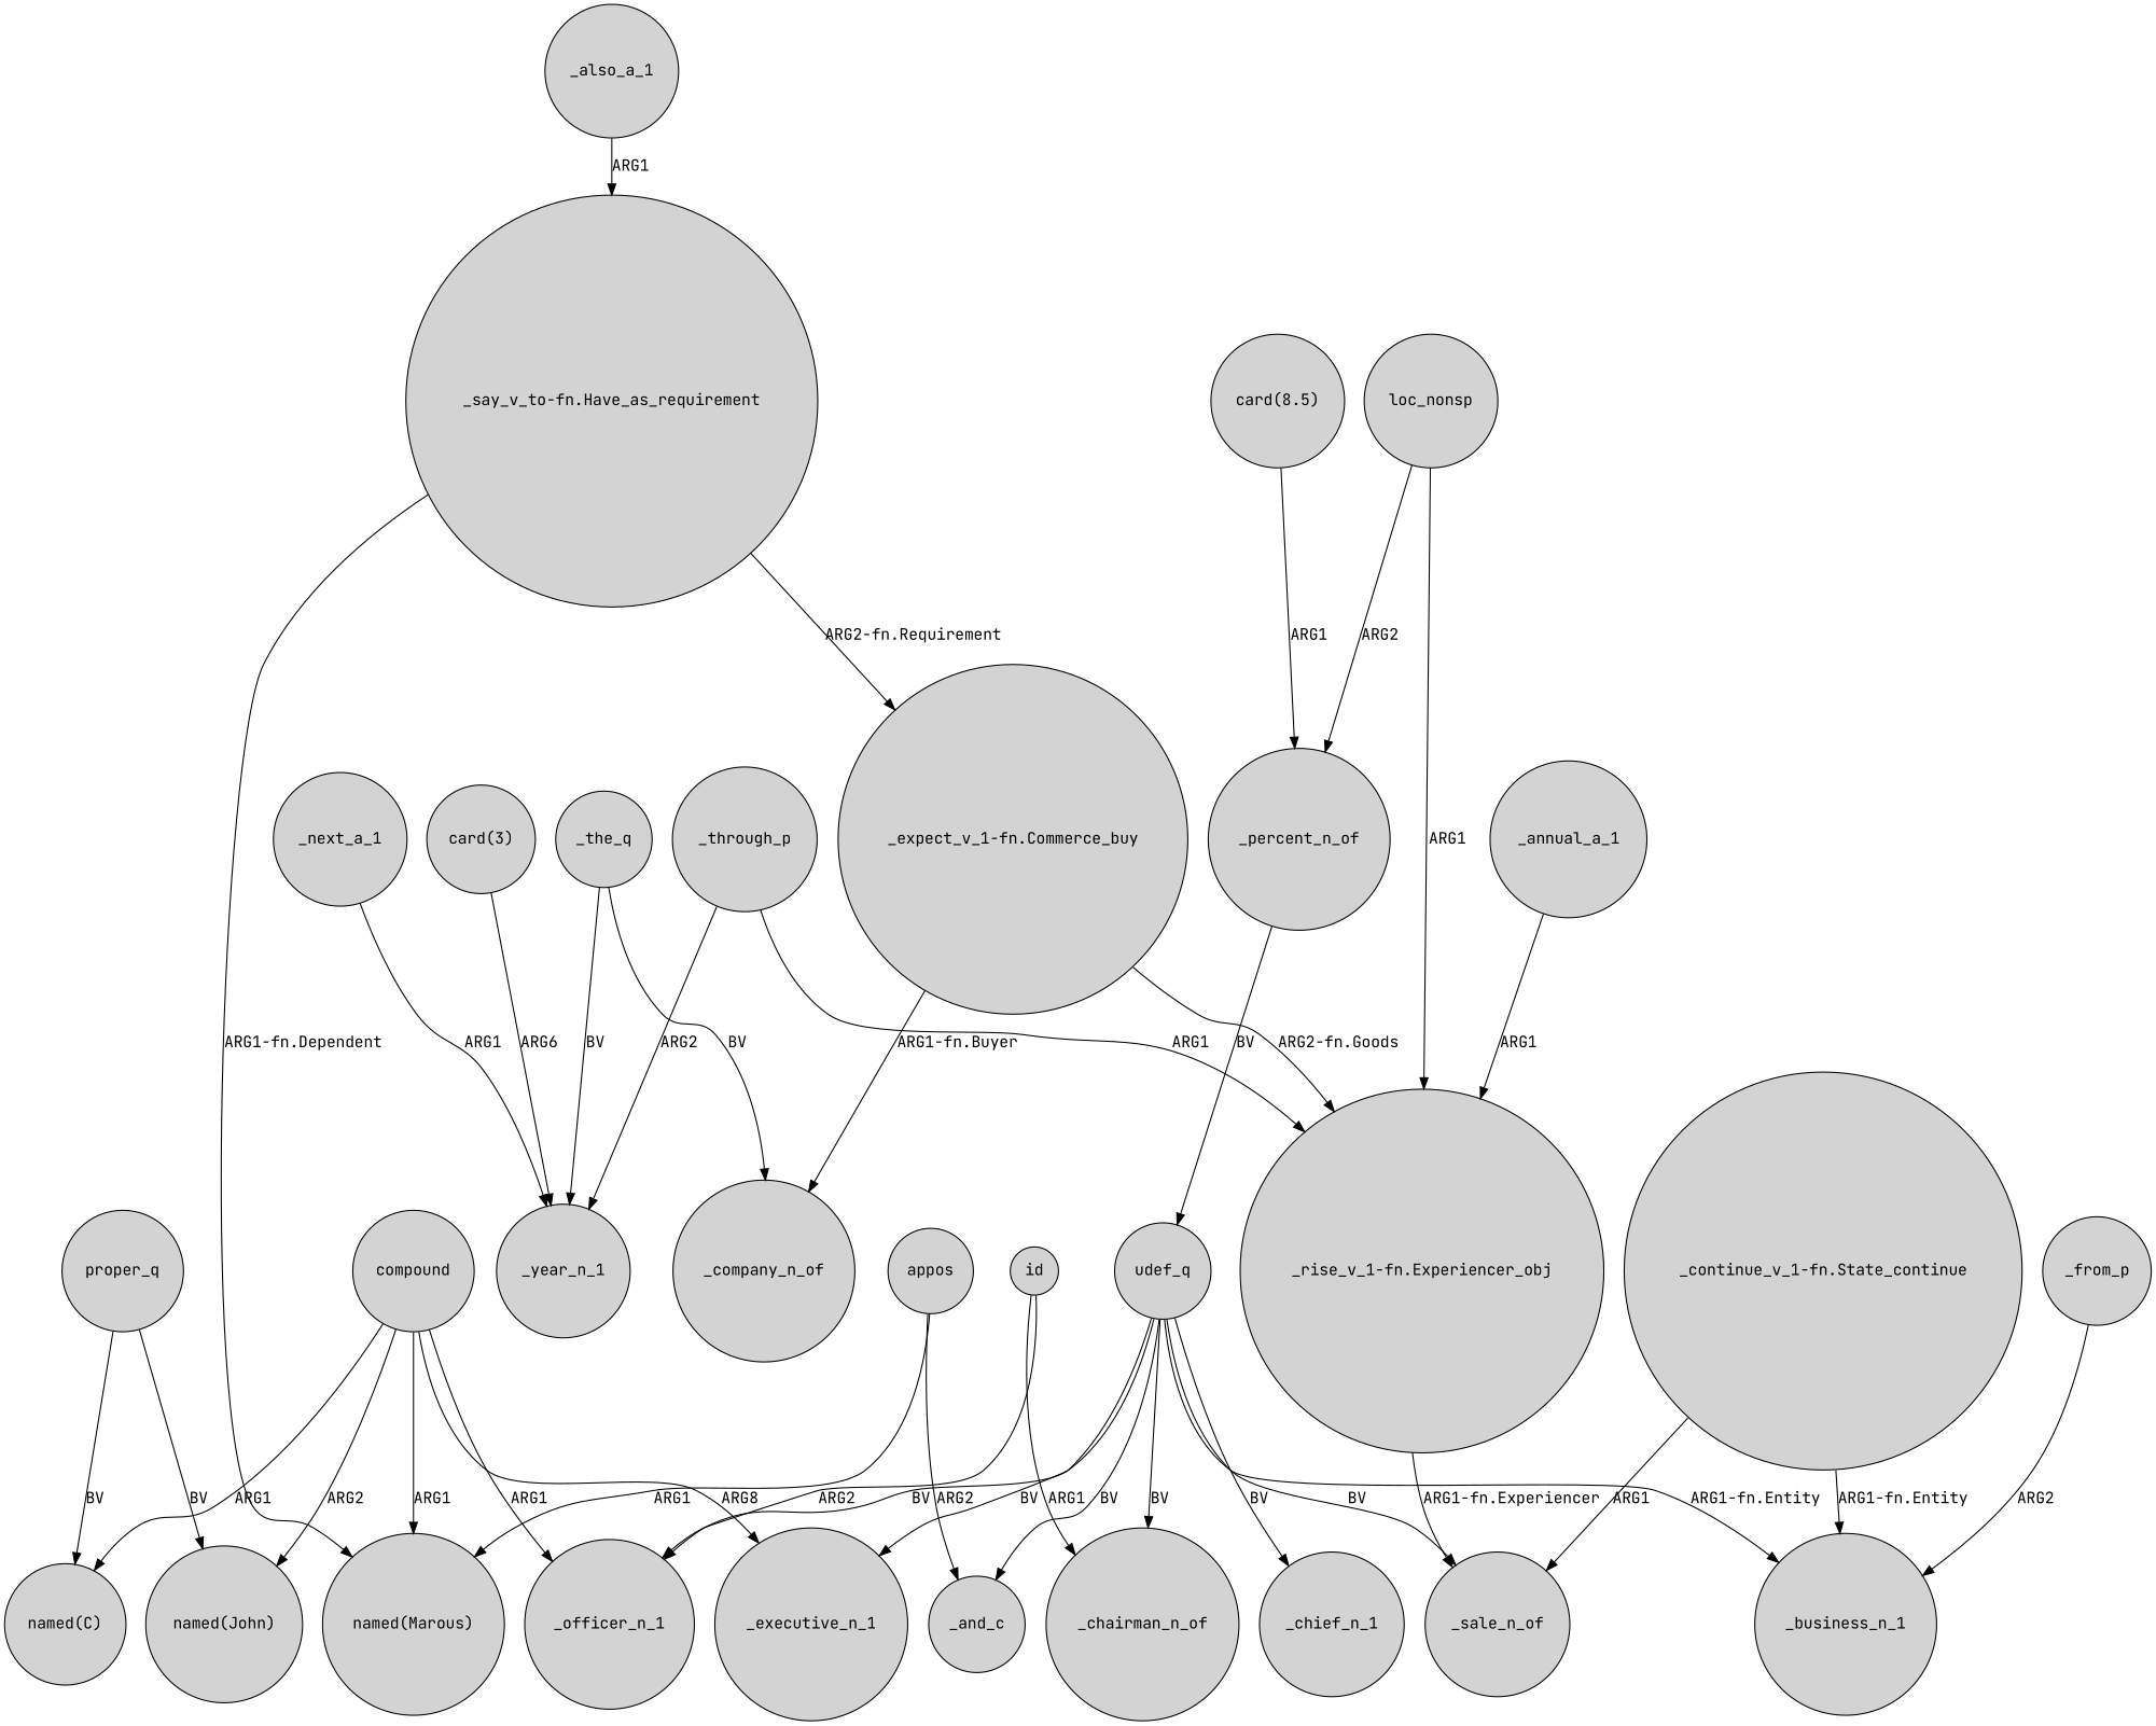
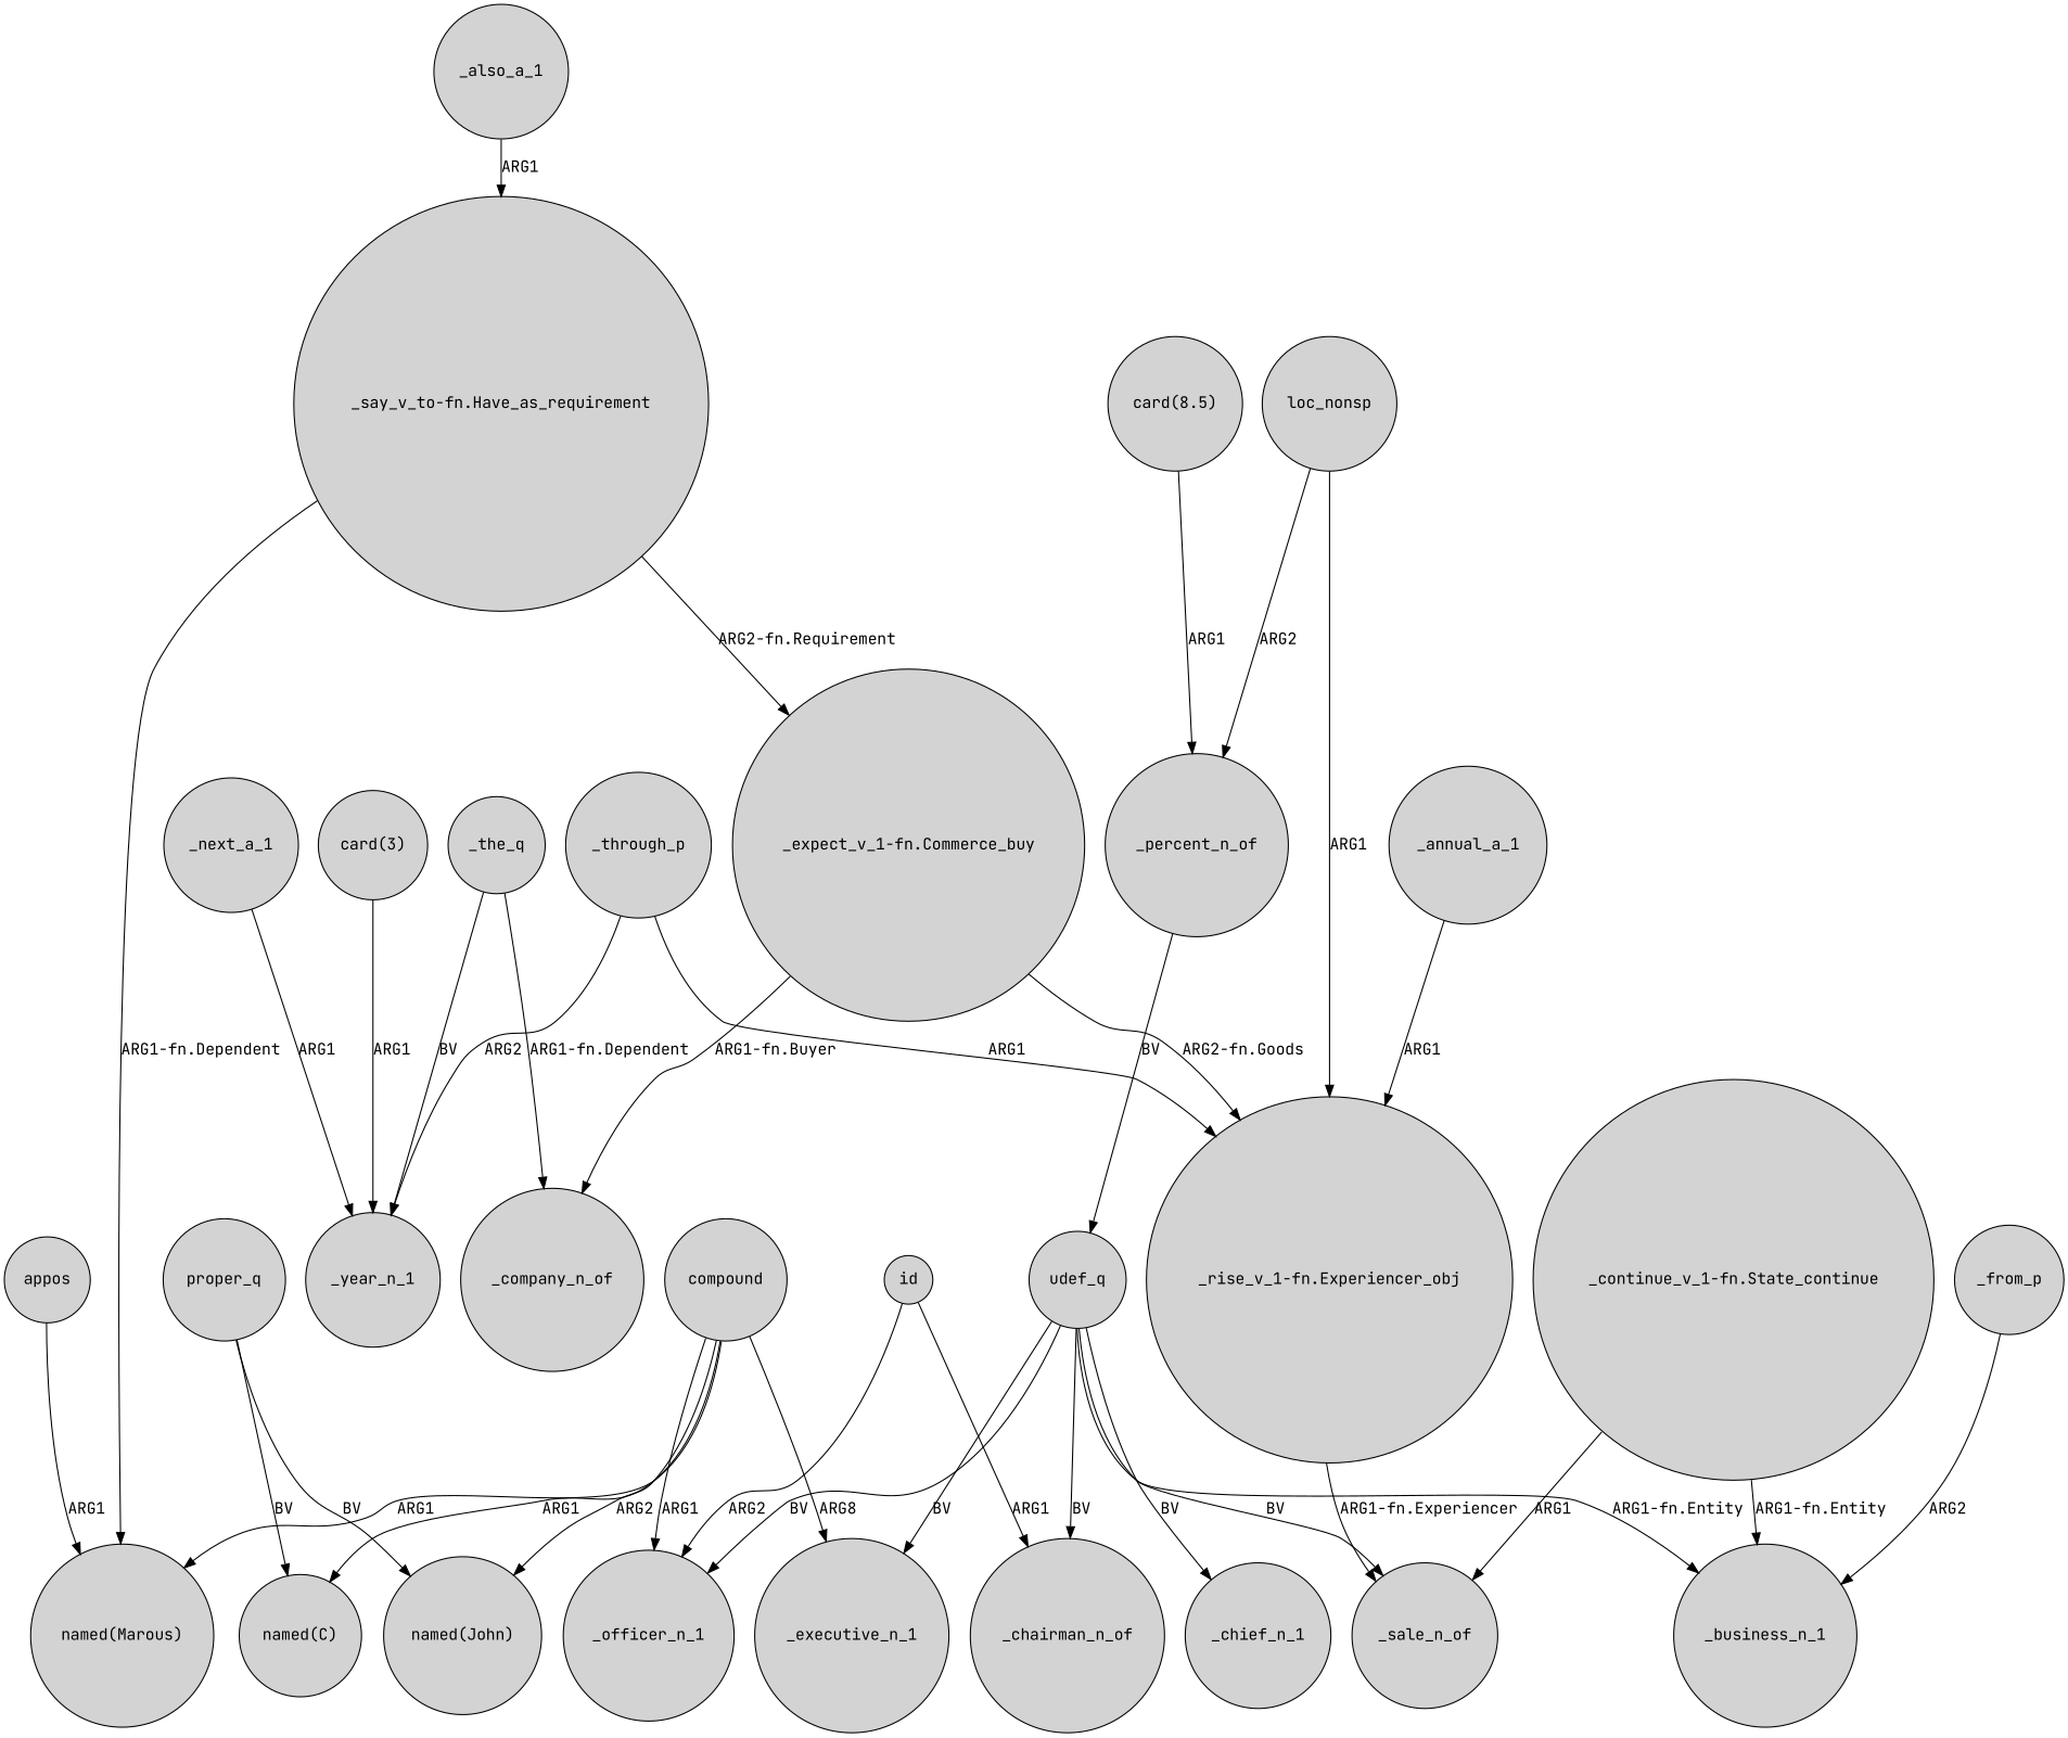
  digraph {
    fontname="JetBrains Mono"
    node [fontname="JetBrains Mono" shape=circle style=filled]
    edge [fontname="JetBrains Mono"]
    proper_q
    "named(C)"
    "named(John)"
    id
    _chairman_n_of
    _officer_n_1
    compound
    "named(Marous)"
    _executive_n_1
    _through_p
    "_rise_v_1-fn.Experiencer_obj"
    _year_n_1
    _sale_n_of
    appos
-   _and_c
    loc_nonsp
    _percent_n_of
    udef_q
    _chief_n_1
    _business_n_1
    "_say_v_to-fn.Have_as_requirement"
    "_expect_v_1-fn.Commerce_buy"
    _company_n_of
    _from_p
    "_continue_v_1-fn.State_continue"
    "card(3)"
    _the_q
    _annual_a_1
    "card(8.5)"
    _next_a_1
    _also_a_1
    proper_q -> "named(C)" [label=BV]
    proper_q -> "named(John)" [label=BV]
    id -> _chairman_n_of [label=ARG1]
    id -> _officer_n_1 [label=ARG2]
    compound -> "named(C)" [label=ARG1]
    compound -> "named(John)" [label=ARG2]
    compound -> _officer_n_1 [label=ARG1]
    compound -> "named(Marous)" [label=ARG1]
    compound -> _executive_n_1 [label=ARG8]
    _through_p -> "_rise_v_1-fn.Experiencer_obj" [label=ARG1]
    _through_p -> _year_n_1 [label=ARG2]
    "_rise_v_1-fn.Experiencer_obj" -> _sale_n_of [label="ARG1-fn.Experiencer"]
    appos -> "named(Marous)" [label=ARG1]
-   appos -> _and_c [label=ARG2]
    loc_nonsp -> "_rise_v_1-fn.Experiencer_obj" [label=ARG1]
    loc_nonsp -> _percent_n_of [label=ARG2]
    _percent_n_of -> udef_q [label=BV]
    udef_q -> _chairman_n_of [label=BV]
    udef_q -> _officer_n_1 [label=BV]
    udef_q -> _executive_n_1 [label=BV]
    udef_q -> _sale_n_of [label=BV]
-   udef_q -> _and_c [label=BV]
    udef_q -> _chief_n_1 [label=BV]
    udef_q -> _business_n_1 [label="ARG1-fn.Entity"]
    "_say_v_to-fn.Have_as_requirement" -> "named(Marous)" [label="ARG1-fn.Dependent"]
    "_say_v_to-fn.Have_as_requirement" -> "_expect_v_1-fn.Commerce_buy" [label="ARG2-fn.Requirement"]
    "_expect_v_1-fn.Commerce_buy" -> "_rise_v_1-fn.Experiencer_obj" [label="ARG2-fn.Goods"]
    "_expect_v_1-fn.Commerce_buy" -> _company_n_of [label="ARG1-fn.Buyer"]
    _from_p -> _business_n_1 [label=ARG2]
    "_continue_v_1-fn.State_continue" -> _sale_n_of [label=ARG1]
    "_continue_v_1-fn.State_continue" -> _business_n_1 [label="ARG1-fn.Entity"]
-   "card(3)" -> _year_n_1 [label=ARG6]
+   "card(3)" -> _year_n_1 [label=ARG1]
    _the_q -> _year_n_1 [label=BV]
-   _the_q -> _company_n_of [label=BV]
+   _the_q -> _company_n_of [label="ARG1-fn.Dependent"]
    _annual_a_1 -> "_rise_v_1-fn.Experiencer_obj" [label=ARG1]
    "card(8.5)" -> _percent_n_of [label=ARG1]
    _next_a_1 -> _year_n_1 [label=ARG1]
    _also_a_1 -> "_say_v_to-fn.Have_as_requirement" [label=ARG1]
  }
